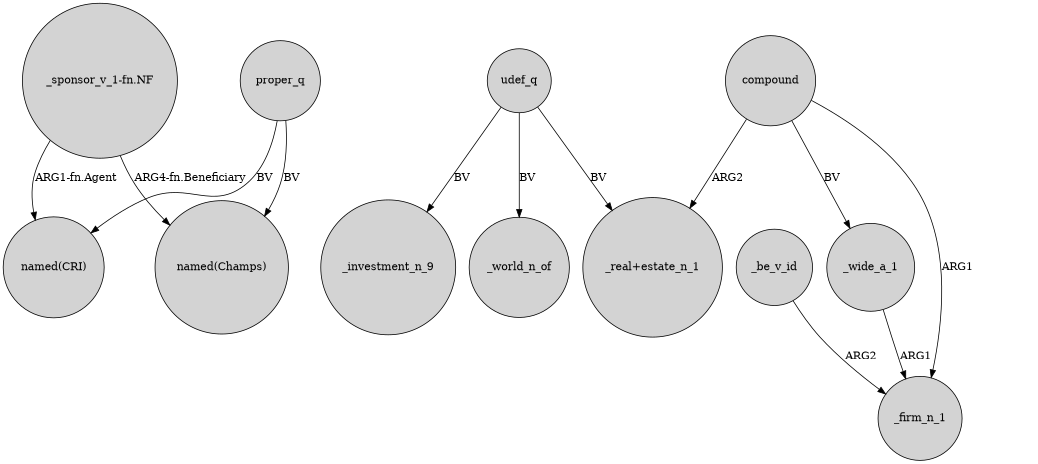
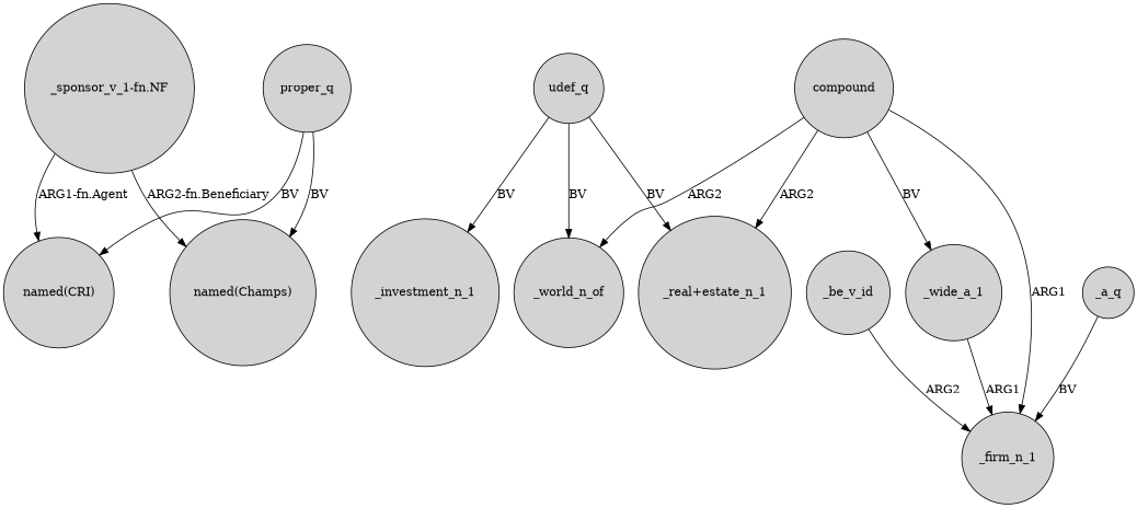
  digraph {
    node [shape=circle style=filled]
    "_sponsor_v_1-fn.NF"
    "named(CRI)"
    "named(Champs)"
    udef_q
-   _investment_n_1 [label=_investment_n_9]
+   _investment_n_1
    _world_n_of
    "_real+estate_n_1"
    _be_v_id
    _firm_n_1
    compound
    _wide_a_1
    proper_q
+   _a_q
    "_sponsor_v_1-fn.NF" -> "named(CRI)" [label="ARG1-fn.Agent"]
-   "_sponsor_v_1-fn.NF" -> "named(Champs)" [label="ARG4-fn.Beneficiary"]
+   "_sponsor_v_1-fn.NF" -> "named(Champs)" [label="ARG2-fn.Beneficiary"]
    udef_q -> _investment_n_1 [label=BV]
    udef_q -> _world_n_of [label=BV]
    udef_q -> "_real+estate_n_1" [label=BV]
    _be_v_id -> _firm_n_1 [label=ARG2]
+   compound -> _world_n_of [label=ARG2]
    compound -> "_real+estate_n_1" [label=ARG2]
    compound -> _firm_n_1 [label=ARG1]
    compound -> _wide_a_1 [label=BV]
    _wide_a_1 -> _firm_n_1 [label=ARG1]
    proper_q -> "named(CRI)" [label=BV]
    proper_q -> "named(Champs)" [label=BV]
+   _a_q -> _firm_n_1 [label=BV]
  }
